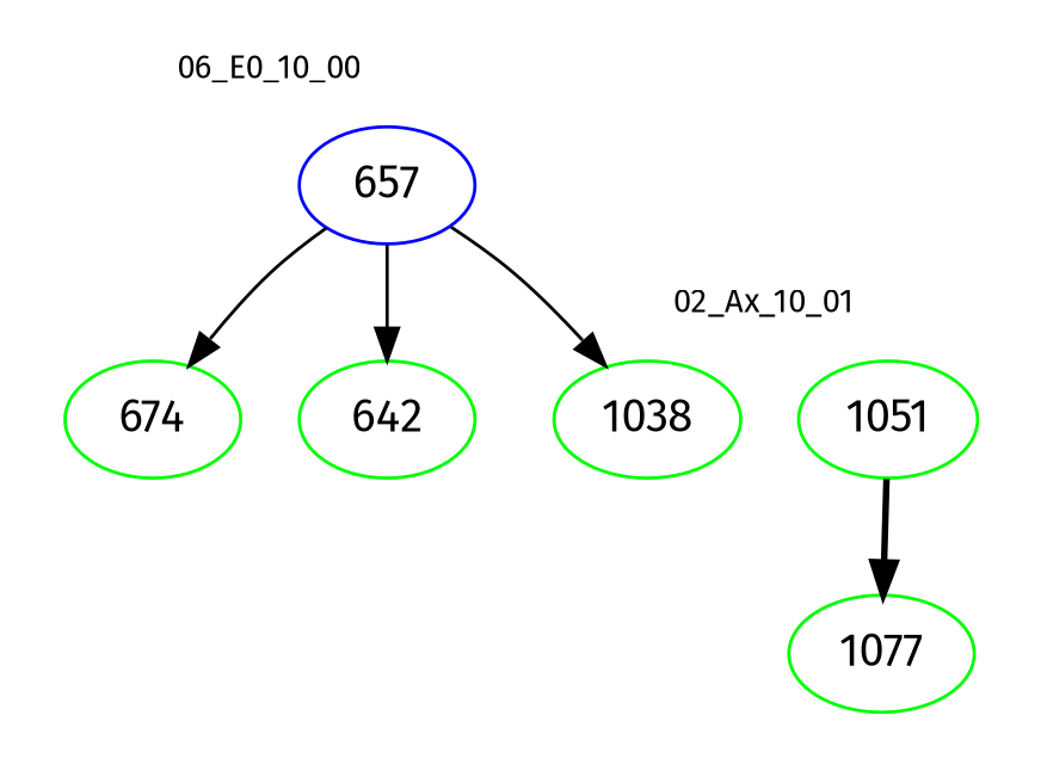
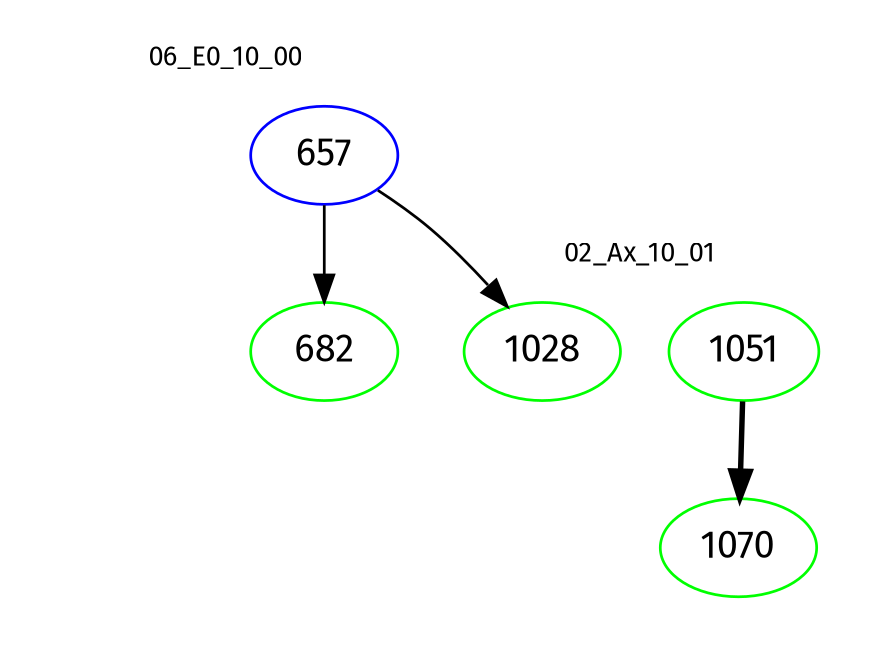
  digraph {
    fontname="Fira Sans"
    node [color=green fontname="Fira Sans"]
    edge [color=black fontname="Fira Sans" style=solid]
    n1 [label=1051]
-   n2 [label=1038]
-   n3 [label=1077]
+   n2 [label=1028]
+   n3 [label=1070]
    n4 [color=blue label=657]
-   n5 [label=674]
-   n6 [label=642]
+   n6 [label=682]
    subgraph cluster_1 {
      color=white
      fontsize=10
      label="02_Ax_10_01"
      n1
      n2
      n3
    }
    subgraph cluster_2 {
      color=white
      fontsize=10
      label="06_E0_10_00"
      n4
-     n5
      n6
    }
    n1 -> n3 [style=bold]
    n4 -> n2
-   n4 -> n5
    n4 -> n6
  }
